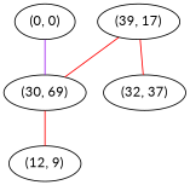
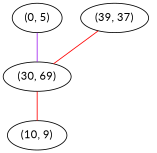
  graph {
    fontname=Lato
    node [fontname=Lato]
    edge [color=red fontname=Lato weight=1]
-   "(0, 0)"
+   "(0, 0)" [label="(0, 5)"]
    "(30, 69)"
-   "(39, 37)" [label="(39, 17)"]
-   "(32, 37)"
-   "(10, 9)" [label="(12, 9)"]
+   "(39, 37)"
+   "(10, 9)"
    "(0, 0)" -- "(30, 69)" [color=purple weight=4]
    "(30, 69)" -- "(10, 9)"
    "(39, 37)" -- "(30, 69)"
-   "(39, 37)" -- "(32, 37)"
  }
